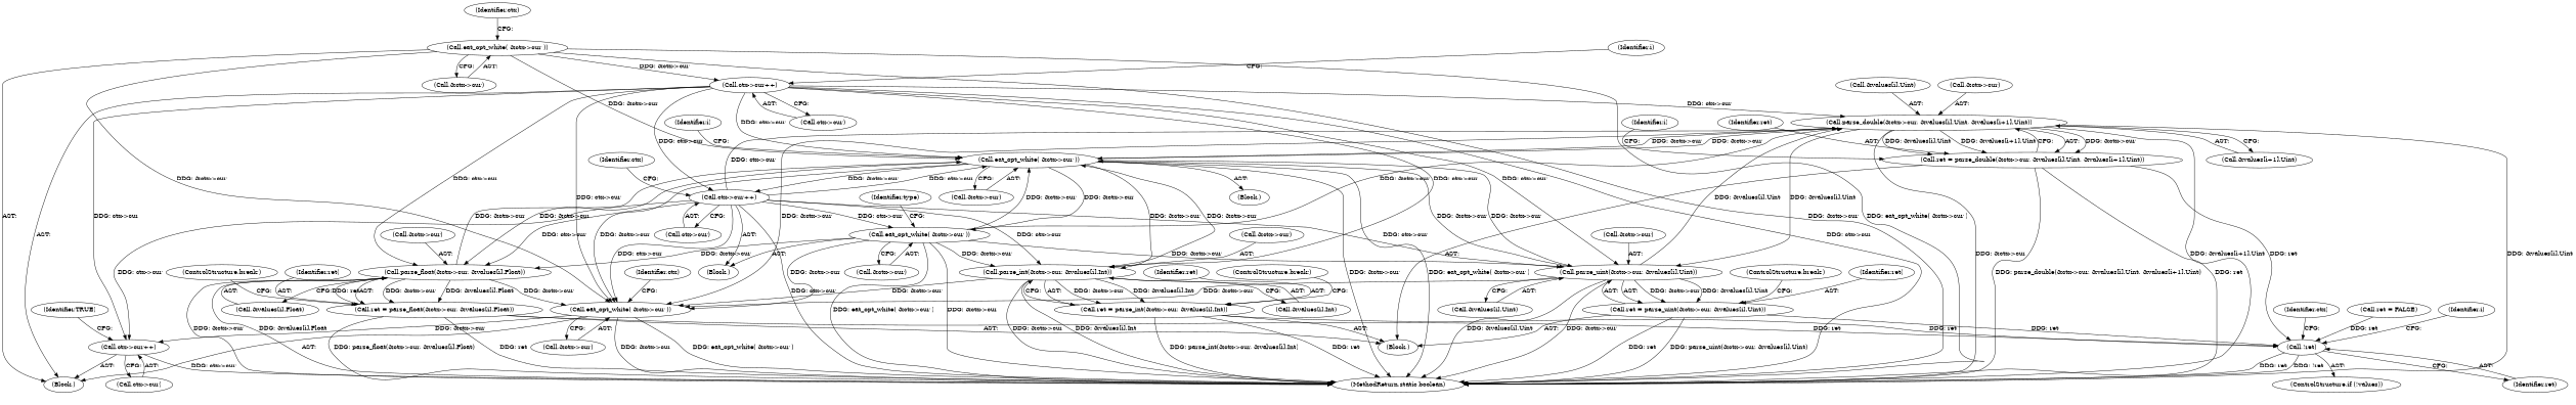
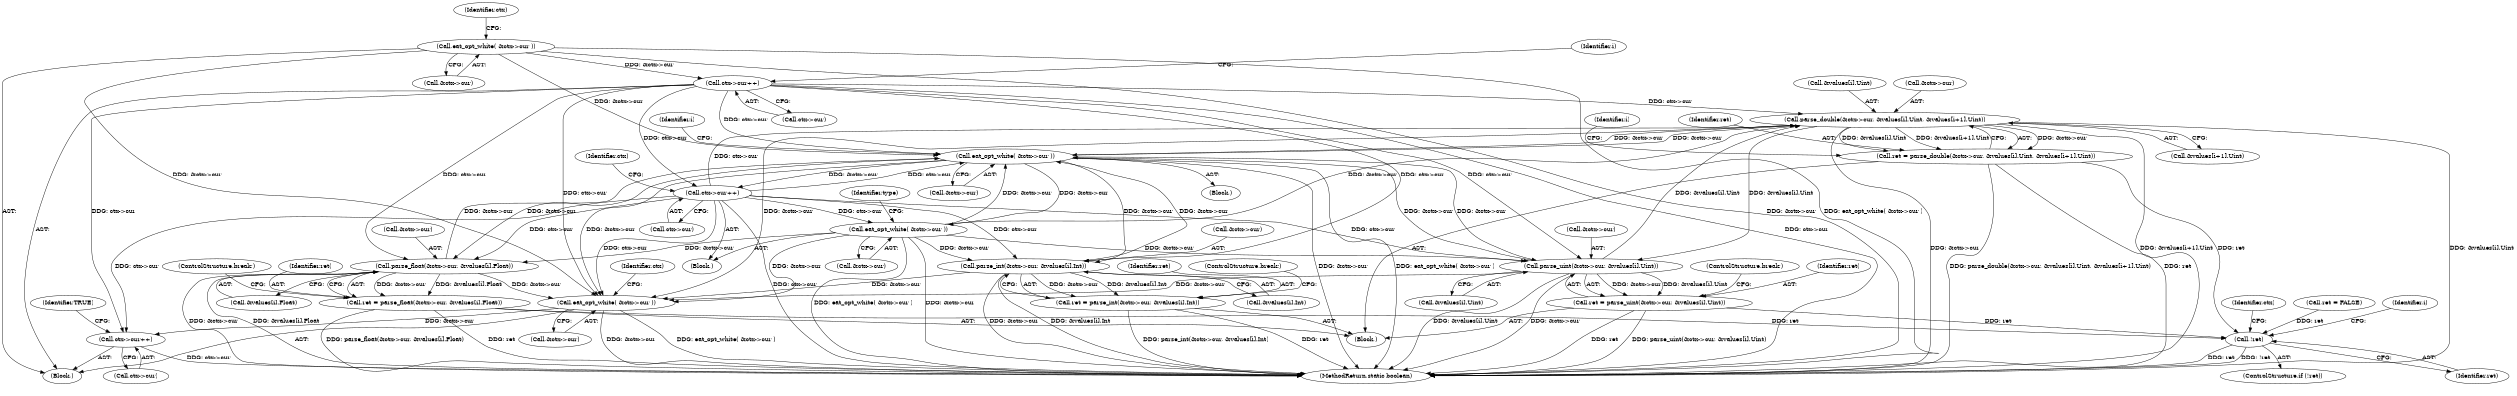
  digraph {
    n1 [label="(Call,parse_double(&ctx->cur, &values[i].Uint, &values[i+1].Uint))"]
    n2 [label="(Call,eat_opt_white( &ctx->cur ))"]
    n3 [label="(Call,parse_uint(&ctx->cur, &values[i].Uint))"]
    n4 [label="(Call,ret = parse_double(&ctx->cur, &values[i].Uint, &values[i+1].Uint))"]
    n5 [label="(Call,eat_opt_white( &ctx->cur ))"]
    n6 [label="(MethodReturn,static boolean)"]
    n7 [label="(Call,&values[i+1].Uint)"]
    n8 [label="(Call,parse_float(&ctx->cur, &values[i].Float))"]
    n9 [label="(Call,ctx->cur++)"]
    n10 [label="(Call,parse_int(&ctx->cur, &values[i].Int))"]
    n11 [label="(Call,eat_opt_white( &ctx->cur ))"]
    n12 [label="(Call,&ctx->cur)"]
    n13 [label="(Block,)"]
    n14 [label="(Call,ret = parse_uint(&ctx->cur, &values[i].Uint))"]
    n15 [label="(Call,&values[i].Uint)"]
    n16 [label="(Call,!ret)"]
    n17 [label="(Block,)"]
    n18 [label="(Call,ctx->cur++)"]
    n19 [label="(Block,)"]
    n20 [label="(Call,&ctx->cur)"]
    n21 [label="(Call,ctx->cur++)"]
    n22 [label="(Call,ctx->cur)"]
    n23 [label="(Call,ret = parse_float(&ctx->cur, &values[i].Float))"]
    n24 [label="(Call,&values[i].Float)"]
    n25 [label="(Block,)"]
    n26 [label="(Call,ctx->cur)"]
    n27 [label="(Call,ret = parse_int(&ctx->cur, &values[i].Int))"]
    n28 [label="(Call,&values[i].Int)"]
    n29 [label="(Call,ctx->cur)"]
    n30 [label="(Call,eat_opt_white( &ctx->cur ))"]
    n31 [label="(Call,&ctx->cur)"]
    n32 [label="(Call,&ctx->cur)"]
    n33 [label="(Identifier,ret)"]
-   n34 [label="(ControlStructure,if (!values))"]
+   n34 [label="(ControlStructure,if (!ret))"]
    n35 [label="(Call,&values[i].Uint)"]
    n36 [label="(ControlStructure,break;)"]
    n37 [label="(Identifier,type)"]
    n38 [label="(Identifier,ctx)"]
    n39 [label="(Identifier,i)"]
    n40 [label="(Call,&ctx->cur)"]
    n41 [label="(Identifier,ctx)"]
    n42 [label="(Identifier,ret)"]
    n43 [label="(Identifier,i)"]
    n44 [label="(ControlStructure,break;)"]
    n45 [label="(Call,ret = FALSE)"]
    n46 [label="(ControlStructure,break;)"]
    n47 [label="(Identifier,ret)"]
    n48 [label="(Identifier,ctx)"]
    n49 [label="(Identifier,TRUE)"]
    n50 [label="(Identifier,ret)"]
    n51 [label="(Call,&ctx->cur)"]
    n52 [label="(Identifier,ret)"]
    n53 [label="(Call,&ctx->cur)"]
    n54 [label="(Identifier,i)"]
    n55 [label="(Call,&ctx->cur)"]
    n56 [label="(Identifier,i)"]
    n57 [label="(Identifier,ctx)"]
    n1 -> n2 [label="DDG: &ctx->cur"]
    n1 -> n3 [label="DDG: &values[i].Uint"]
    n1 -> n4 [label="AST: "]
    n1 -> n4 [label="DDG: &ctx->cur"]
    n1 -> n4 [label="DDG: &values[i].Uint"]
    n1 -> n4 [label="DDG: &values[i+1].Uint"]
    n1 -> n5 [label="DDG: &ctx->cur"]
    n1 -> n6 [label="DDG: &values[i+1].Uint"]
    n1 -> n6 [label="DDG: &values[i].Uint"]
    n1 -> n6 [label="DDG: &ctx->cur"]
    n1 -> n7 [label="CFG: "]
    n2 -> n1 [label="DDG: &ctx->cur"]
    n2 -> n3 [label="DDG: &ctx->cur"]
    n2 -> n5 [label="DDG: &ctx->cur"]
    n2 -> n6 [label="DDG: eat_opt_white( &ctx->cur )"]
    n2 -> n6 [label="DDG: &ctx->cur"]
    n2 -> n8 [label="DDG: &ctx->cur"]
    n2 -> n9 [label="DDG: &ctx->cur"]
    n2 -> n10 [label="DDG: &ctx->cur"]
    n2 -> n11 [label="DDG: &ctx->cur"]
    n2 -> n12 [label="CFG: "]
    n2 -> n13 [label="AST: "]
    n3 -> n1 [label="DDG: &values[i].Uint"]
    n3 -> n2 [label="DDG: &ctx->cur"]
    n3 -> n5 [label="DDG: &ctx->cur"]
    n3 -> n6 [label="DDG: &ctx->cur"]
    n3 -> n6 [label="DDG: &values[i].Uint"]
    n3 -> n14 [label="AST: "]
    n3 -> n14 [label="DDG: &ctx->cur"]
    n3 -> n14 [label="DDG: &values[i].Uint"]
    n3 -> n15 [label="CFG: "]
    n4 -> n1 [label="CFG: "]
    n4 -> n6 [label="DDG: ret"]
    n4 -> n6 [label="DDG: parse_double(&ctx->cur, &values[i].Uint, &values[i+1].Uint)"]
    n4 -> n16 [label="DDG: ret"]
    n4 -> n17 [label="AST: "]
    n5 -> n6 [label="DDG: eat_opt_white( &ctx->cur )"]
    n5 -> n6 [label="DDG: &ctx->cur"]
    n5 -> n18 [label="DDG: &ctx->cur"]
    n5 -> n19 [label="AST: "]
    n5 -> n20 [label="CFG: "]
    n7 -> n1 [label="AST: "]
    n8 -> n2 [label="DDG: &ctx->cur"]
    n8 -> n5 [label="DDG: &ctx->cur"]
    n8 -> n6 [label="DDG: &ctx->cur"]
    n8 -> n6 [label="DDG: &values[i].Float"]
    n8 -> n23 [label="AST: "]
    n8 -> n23 [label="DDG: &ctx->cur"]
    n8 -> n23 [label="DDG: &values[i].Float"]
    n8 -> n24 [label="CFG: "]
    n9 -> n1 [label="DDG: ctx->cur"]
    n9 -> n2 [label="DDG: ctx->cur"]
    n9 -> n3 [label="DDG: ctx->cur"]
    n9 -> n5 [label="DDG: ctx->cur"]
    n9 -> n6 [label="DDG: ctx->cur"]
    n9 -> n8 [label="DDG: ctx->cur"]
    n9 -> n10 [label="DDG: ctx->cur"]
    n9 -> n11 [label="DDG: ctx->cur"]
    n9 -> n18 [label="DDG: ctx->cur"]
    n9 -> n25 [label="AST: "]
    n9 -> n26 [label="CFG: "]
    n10 -> n2 [label="DDG: &ctx->cur"]
    n10 -> n5 [label="DDG: &ctx->cur"]
    n10 -> n6 [label="DDG: &values[i].Int"]
    n10 -> n6 [label="DDG: &ctx->cur"]
    n10 -> n27 [label="AST: "]
    n10 -> n27 [label="DDG: &ctx->cur"]
    n10 -> n27 [label="DDG: &values[i].Int"]
    n10 -> n28 [label="CFG: "]
    n11 -> n1 [label="DDG: &ctx->cur"]
    n11 -> n2 [label="DDG: &ctx->cur"]
    n11 -> n3 [label="DDG: &ctx->cur"]
    n11 -> n5 [label="DDG: &ctx->cur"]
    n11 -> n6 [label="DDG: eat_opt_white( &ctx->cur )"]
    n11 -> n6 [label="DDG: &ctx->cur"]
    n11 -> n8 [label="DDG: &ctx->cur"]
    n11 -> n10 [label="DDG: &ctx->cur"]
    n11 -> n25 [label="AST: "]
    n11 -> n32 [label="CFG: "]
    n12 -> n2 [label="AST: "]
    n14 -> n3 [label="AST: "]
    n14 -> n6 [label="DDG: parse_uint(&ctx->cur, &values[i].Uint)"]
    n14 -> n6 [label="DDG: ret"]
    n14 -> n16 [label="DDG: ret"]
    n14 -> n17 [label="AST: "]
    n15 -> n3 [label="AST: "]
    n16 -> n6 [label="DDG: ret"]
    n16 -> n6 [label="DDG: !ret"]
    n16 -> n33 [label="CFG: "]
    n16 -> n34 [label="AST: "]
    n18 -> n6 [label="DDG: ctx->cur"]
    n18 -> n19 [label="AST: "]
    n18 -> n29 [label="CFG: "]
    n20 -> n5 [label="AST: "]
    n21 -> n1 [label="DDG: ctx->cur"]
    n21 -> n2 [label="DDG: ctx->cur"]
    n21 -> n3 [label="DDG: ctx->cur"]
    n21 -> n5 [label="DDG: ctx->cur"]
    n21 -> n6 [label="DDG: ctx->cur"]
    n21 -> n8 [label="DDG: ctx->cur"]
    n21 -> n9 [label="DDG: ctx->cur"]
    n21 -> n10 [label="DDG: ctx->cur"]
    n21 -> n18 [label="DDG: ctx->cur"]
    n21 -> n19 [label="AST: "]
    n21 -> n22 [label="CFG: "]
    n22 -> n21 [label="AST: "]
    n23 -> n6 [label="DDG: parse_float(&ctx->cur, &values[i].Float)"]
    n23 -> n6 [label="DDG: ret"]
-   n23 -> n8 [label="DDG: ret"]
+   n23 -> n8 [label="CFG: "]
    n23 -> n16 [label="DDG: ret"]
    n23 -> n17 [label="AST: "]
    n24 -> n8 [label="AST: "]
    n26 -> n9 [label="AST: "]
    n27 -> n6 [label="DDG: ret"]
    n27 -> n6 [label="DDG: parse_int(&ctx->cur, &values[i].Int)"]
    n27 -> n10 [label="CFG: "]
-   n27 -> n16 [label="DDG: ret"]
    n27 -> n17 [label="AST: "]
    n28 -> n10 [label="AST: "]
    n29 -> n18 [label="AST: "]
    n30 -> n2 [label="DDG: &ctx->cur"]
    n30 -> n5 [label="DDG: &ctx->cur"]
    n30 -> n6 [label="DDG: &ctx->cur"]
    n30 -> n6 [label="DDG: eat_opt_white( &ctx->cur )"]
    n30 -> n19 [label="AST: "]
    n30 -> n21 [label="DDG: &ctx->cur"]
    n30 -> n31 [label="CFG: "]
    n31 -> n30 [label="AST: "]
    n32 -> n11 [label="AST: "]
    n33 -> n16 [label="AST: "]
    n35 -> n1 [label="AST: "]
    n36 -> n14 [label="CFG: "]
    n37 -> n11 [label="CFG: "]
    n38 -> n5 [label="CFG: "]
    n39 -> n4 [label="CFG: "]
    n40 -> n8 [label="AST: "]
    n41 -> n16 [label="CFG: "]
    n42 -> n4 [label="AST: "]
    n43 -> n21 [label="CFG: "]
    n44 -> n23 [label="CFG: "]
    n45 -> n16 [label="DDG: ret"]
    n46 -> n27 [label="CFG: "]
    n47 -> n14 [label="AST: "]
    n48 -> n30 [label="CFG: "]
    n49 -> n18 [label="CFG: "]
    n50 -> n23 [label="AST: "]
    n51 -> n10 [label="AST: "]
    n52 -> n27 [label="AST: "]
    n53 -> n1 [label="AST: "]
    n54 -> n2 [label="CFG: "]
    n55 -> n3 [label="AST: "]
    n56 -> n16 [label="CFG: "]
    n57 -> n9 [label="CFG: "]
  }
